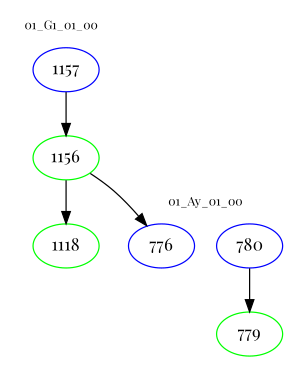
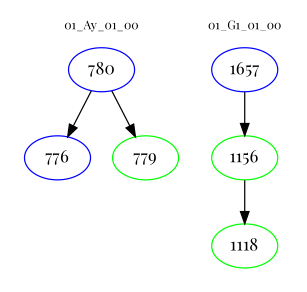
  digraph {
    fontname="Playfair Display"
    node [color=blue fontname="Playfair Display"]
    edge [color=black fontname="Playfair Display"]
    n1 [label=780]
    n2 [label=776]
    n3 [color=green label=779]
    n4 [color=green label=1156]
    n5 [color=green label=1118]
-   n6 [label=1157]
+   n6 [label=1657]
    subgraph cluster_1 {
      color=white
      fontsize=10
      label="01_Ay_01_00"
      n1
      n2
      n3
    }
    subgraph cluster_2 {
      color=white
      fontsize=10
      label="01_G1_01_00"
      n4
      n5
      n6
    }
-   n4 -> n2
+   n1 -> n2
    n1 -> n3
    n4 -> n5
    n6 -> n4
  }
